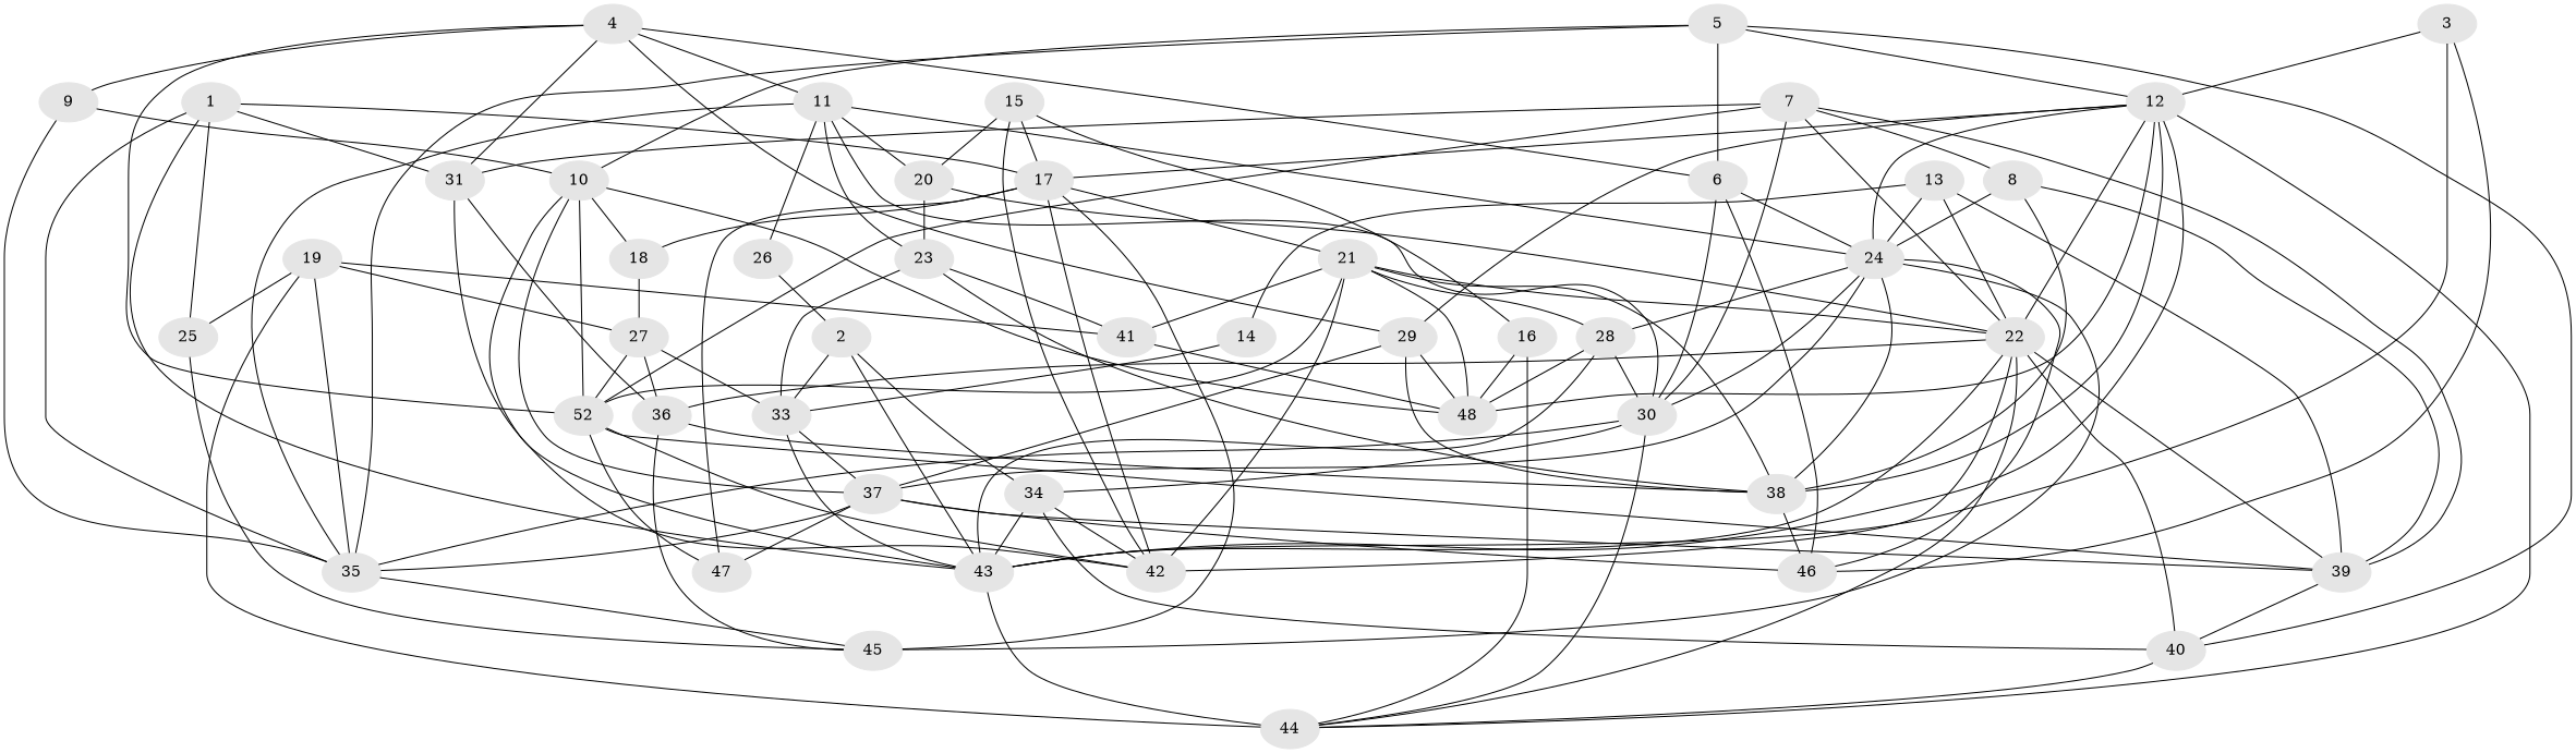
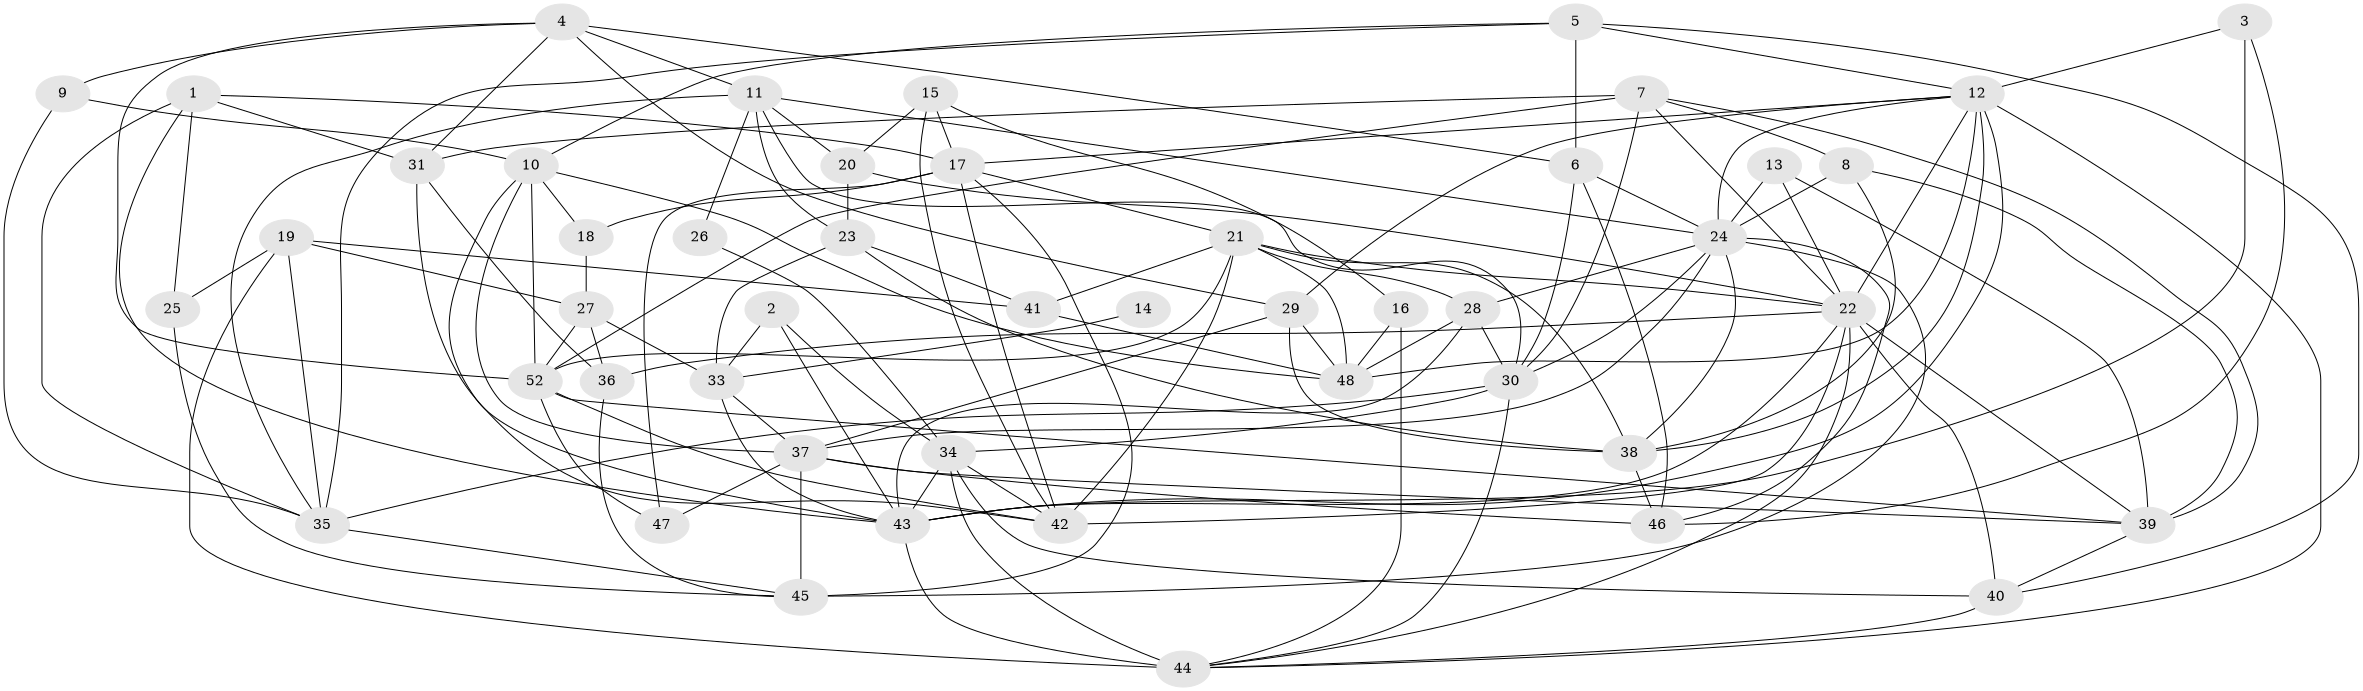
  graph {
    node [color=gray90 style=filled]
    edge [weight=1.0]
    1
    17
    25
    31
    35
    43
    18
    42
    21
    45
    47
    36
    44
    2
    33
    34
    37
    40
    3
    12
    46
    29
    24
    22
    38
    48
    4
    6
    9
    11
    n31 [label=52]
    30
    10
    20
    23
    26
    39
    5
    28
    7
    8
    27
    41
    13
    14
    15
    16
    19
    1 -- 17
    1 -- 25 [weight=2.0]
    1 -- 31
    1 -- 35
    1 -- 43
    17 -- 18 [weight=2.0]
    17 -- 42
    17 -- 21
    17 -- 45
    17 -- 47
    25 -- 45
    31 -- 42
    31 -- 36
    35 -- 45
    43 -- 44
    18 -- 27
    21 -- 42 [weight=2.0]
    21 -- 22
    21 -- 38
    21 -- 48 [weight=2.0]
    21 -- n31
    21 -- 28
    21 -- 41
    36 -- 45
-   36 -- 38
    2 -- 43
    2 -- 33
    2 -- 34 [weight=2.0]
    33 -- 43 [weight=2.0]
    33 -- 37
    34 -- 43
    34 -- 42
+   34 -- 44 [weight=2.0]
    34 -- 40 [weight=2.0]
-   37 -- 35
+   37 -- 45
    37 -- 47
    37 -- 46
    37 -- 39
    40 -- 44
    3 -- 43
    3 -- 12
    3 -- 46
    12 -- 17
    12 -- 43 [weight=2.0]
    12 -- 44
    12 -- 29
    12 -- 24 [weight=2.0]
    12 -- 22
    12 -- 38 [weight=2.0]
    12 -- 48
    29 -- 37
    29 -- 38
    29 -- 48
    24 -- 45 [weight=2.0]
    24 -- 37
    24 -- 46
    24 -- 38 [weight=2.0]
    24 -- 30
    24 -- 28
    22 -- 43
    22 -- 42
    22 -- 36
    22 -- 44
    22 -- 40
    22 -- 39 [weight=3.0]
    38 -- 46 [weight=2.0]
    4 -- 31
    4 -- 29
    4 -- 6
    4 -- 9
    4 -- 11
    4 -- n31
    6 -- 46
    6 -- 24
    6 -- 30
    9 -- 35
    9 -- 10
    11 -- 35
    11 -- 24
    11 -- 30
    11 -- 20
    11 -- 23
    11 -- 26
    n31 -- 42
    n31 -- 47
    n31 -- 39
    30 -- 35
    30 -- 44
    30 -- 34
    10 -- 43
    10 -- 18
    10 -- 37
    10 -- 48
    10 -- n31
    20 -- 22
    20 -- 23
    23 -- 33
    23 -- 38
    23 -- 41
-   26 -- 2
+   26 -- 34
    39 -- 40
    5 -- 35
    5 -- 40
    5 -- 12
    5 -- 6
    5 -- 10
    28 -- 43
    28 -- 48
    28 -- 30 [weight=2.0]
    7 -- 31
    7 -- 22
    7 -- n31
    7 -- 30 [weight=2.0]
    7 -- 39
    7 -- 8
    8 -- 24
    8 -- 38
    8 -- 39
    27 -- 36
    27 -- 33 [weight=2.0]
    27 -- n31
    41 -- 48
    13 -- 24
    13 -- 22
    13 -- 39
-   13 -- 14
    14 -- 33 [weight=2.0]
    15 -- 17
    15 -- 42
    15 -- 20
    15 -- 16
    16 -- 44
    16 -- 48
    19 -- 25
    19 -- 35
    19 -- 44 [weight=2.0]
    19 -- 27
    19 -- 41
  }
